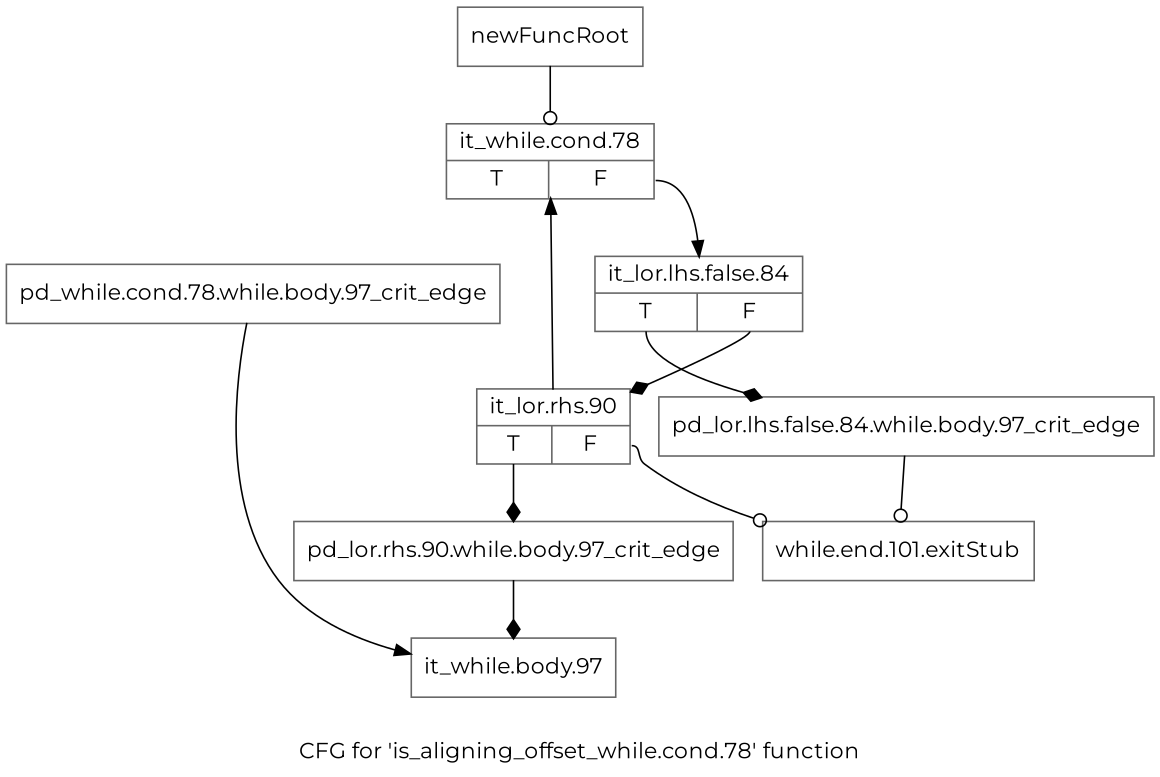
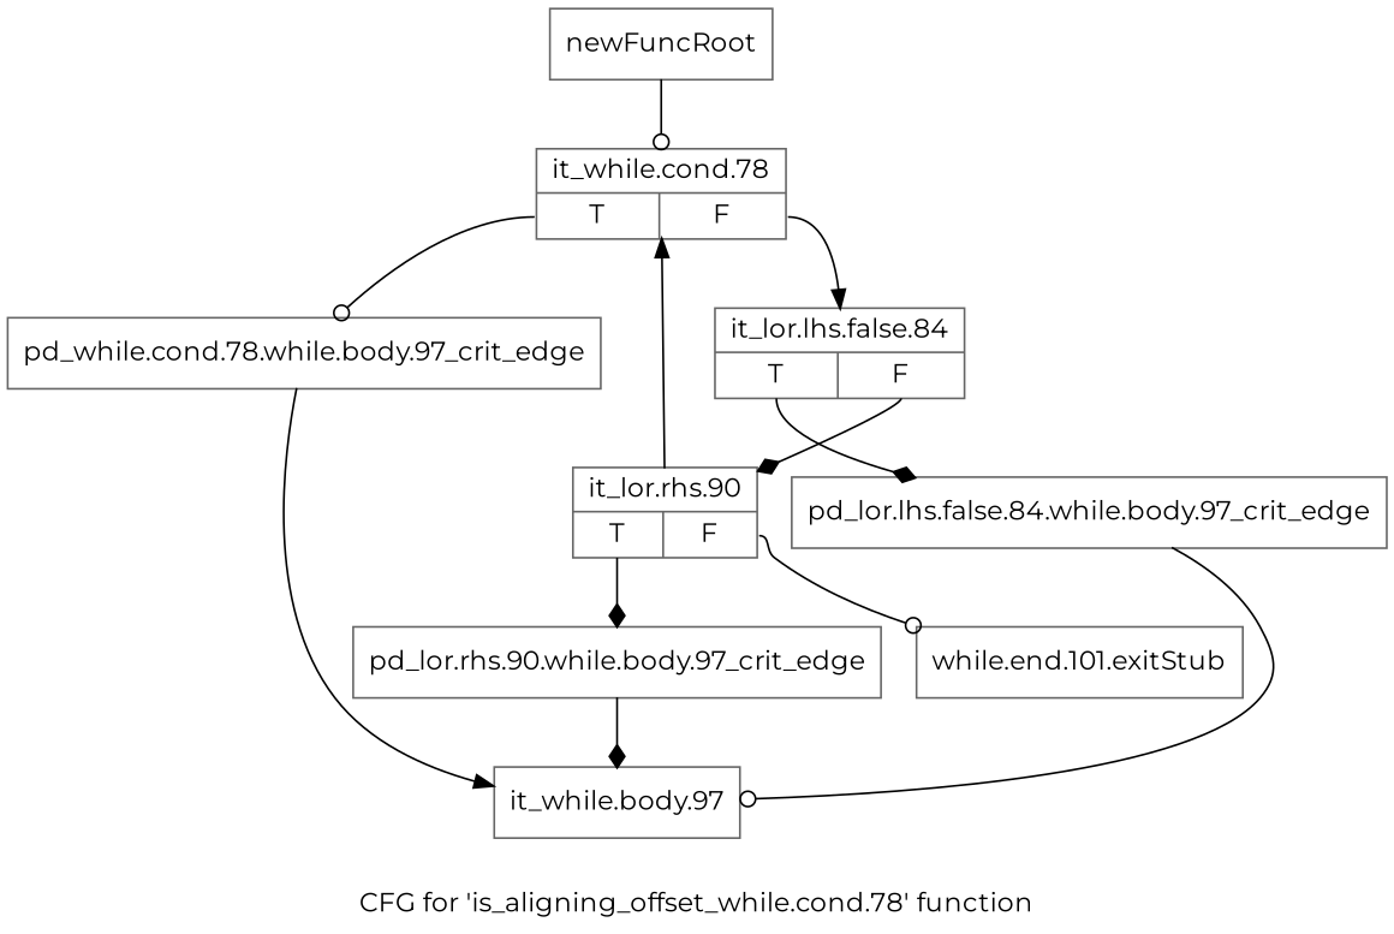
  digraph {
    fontname=Montserrat
    label="CFG for 'is_aligning_offset_while.cond.78' function"
    node [color=gray40 fontname=Montserrat shape=record]
    edge [arrowhead=odot fontname=Montserrat]
    n1 [label="{newFuncRoot}"]
    n2 [label="{it_while.cond.78|{<s0>T|<s1>F}}"]
    n3 [label="{pd_while.cond.78.while.body.97_crit_edge}"]
    n4 [label="{it_lor.lhs.false.84|{<s0>T|<s1>F}}"]
    n5 [label="{it_while.body.97}"]
    n6 [label="{pd_lor.lhs.false.84.while.body.97_crit_edge}"]
    n7 [label="{it_lor.rhs.90|{<s0>T|<s1>F}}"]
    n8 [label="{while.end.101.exitStub}"]
    n9 [label="{pd_lor.rhs.90.while.body.97_crit_edge}"]
    n1 -> n2
+   n2 -> n3 [tailport=s0]
    n2 -> n4 [arrowhead=normal tailport=s1]
    n3 -> n5 [arrowhead=normal]
    n4 -> n6 [arrowhead=diamond tailport=s0]
    n4 -> n7 [arrowhead=diamond tailport=s1]
-   n6 -> n8
+   n6 -> n5
    n7 -> n2 [arrowhead=normal]
    n7 -> n8 [tailport=s1]
    n7 -> n9 [arrowhead=diamond tailport=s0]
    n9 -> n5 [arrowhead=diamond]
  }
